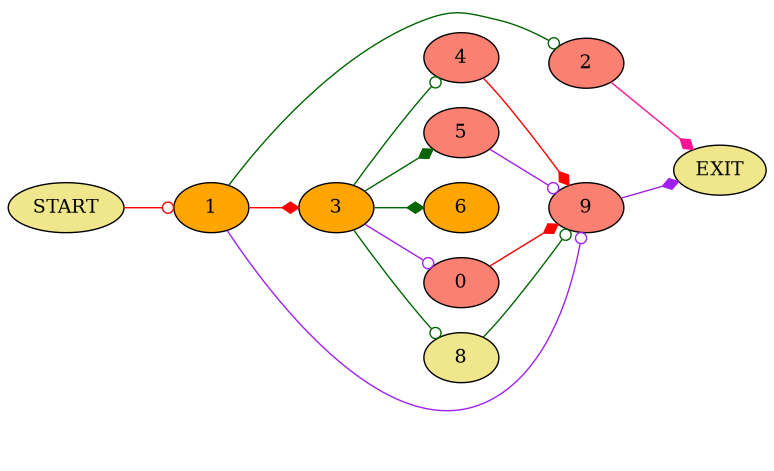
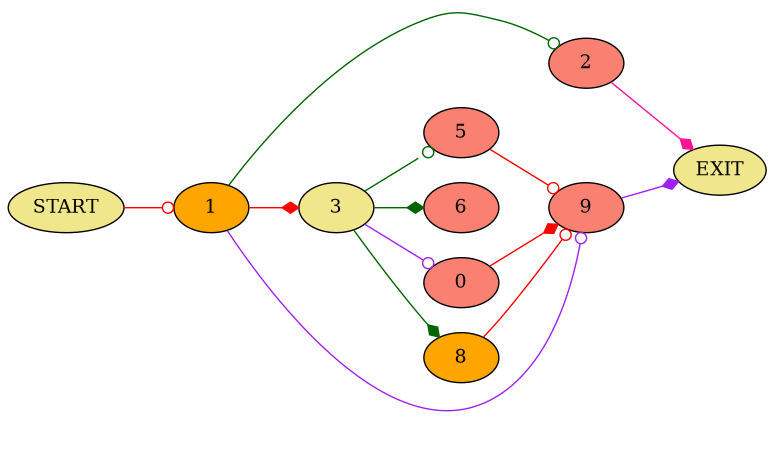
  digraph {
    rankdir=LR
    node [fillcolor=salmon style=filled]
    edge [arrowhead=odot color=red]
    n1 [fillcolor=khaki label=START]
    1 [fillcolor=orange]
    2
-   3 [fillcolor=orange]
+   3 [fillcolor=khaki]
    9
    n6 [fillcolor=khaki label=EXIT]
-   4
    5
-   6 [fillcolor=orange]
+   6
    n10 [label=0]
-   8 [fillcolor=khaki]
+   8 [fillcolor=orange]
    n1 -> 1
    1 -> 2 [color=darkgreen]
    1 -> 3 [arrowhead=diamond]
    1 -> 9 [color=purple]
    2 -> n6 [arrowhead=diamond color=deeppink]
-   3 -> 4 [color=darkgreen]
-   3 -> 5 [arrowhead=diamond color=darkgreen]
+   3 -> 5 [color=darkgreen]
    3 -> 6 [arrowhead=diamond color=darkgreen]
    3 -> n10 [color=purple]
-   3 -> 8 [color=darkgreen]
+   3 -> 8 [arrowhead=diamond color=darkgreen]
    9 -> n6 [arrowhead=diamond color=purple]
-   4 -> 9 [arrowhead=diamond]
-   5 -> 9 [color=purple]
+   5 -> 9
    n10 -> 9 [arrowhead=diamond]
-   8 -> 9 [color=darkgreen]
+   8 -> 9
  }
